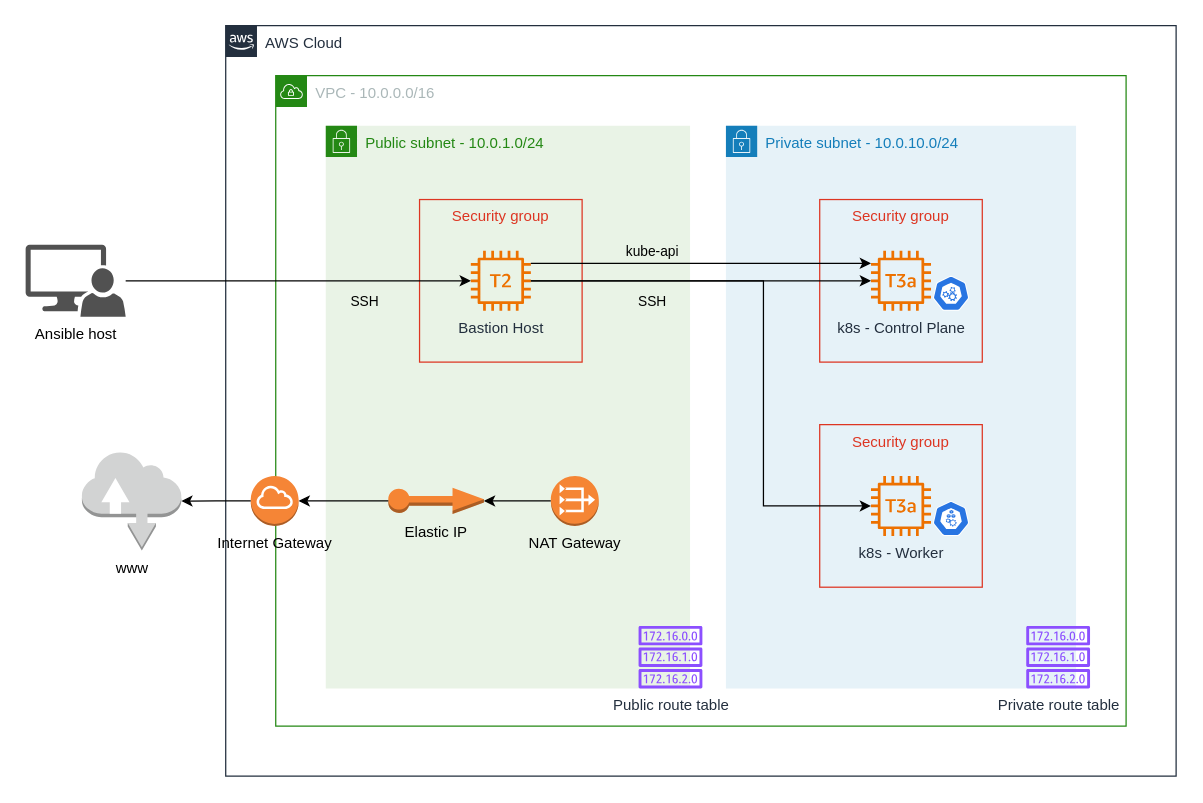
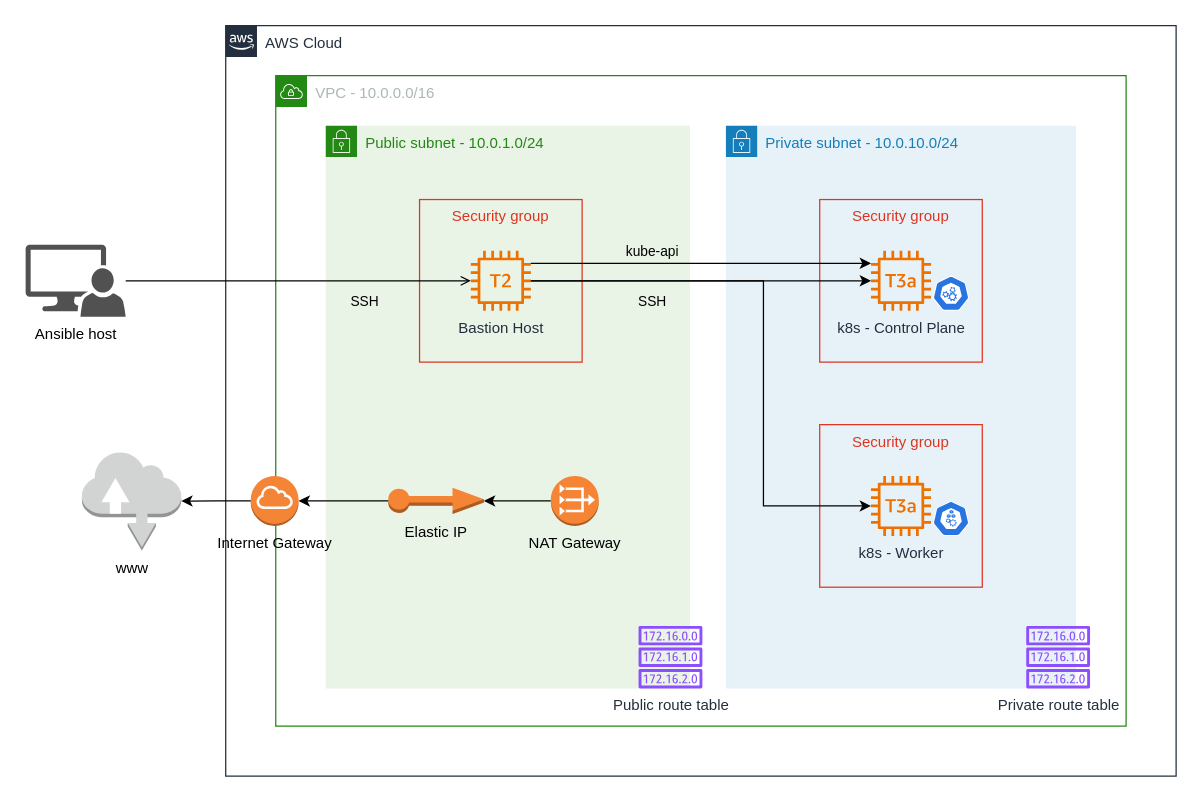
  <mxCell id="0" />
  <mxCell id="1" parent="0" />
  <mxCell id="2" value="AWS Cloud" style="points=[[0,0],[0.25,0],[0.5,0],[0.75,0],[1,0],[1,0.25],[1,0.5],[1,0.75],[1,1],[0.75,1],[0.5,1],[0.25,1],[0,1],[0,0.75],[0,0.5],[0,0.25]];outlineConnect=0;gradientColor=none;html=1;whiteSpace=wrap;fontSize=12;fontStyle=0;container=1;pointerEvents=0;collapsible=0;recursiveResize=0;shape=mxgraph.aws4.group;grIcon=mxgraph.aws4.group_aws_cloud_alt;strokeColor=#232F3E;fillColor=none;verticalAlign=top;align=left;spacingLeft=30;fontColor=#232F3E;dashed=0;" vertex="1" parent="1"><mxGeometry x="180" y="20" width="760" height="600" as="geometry" /></mxCell>
  <mxCell id="3" value="VPC - 10.0.0.0/16" style="points=[[0,0],[0.25,0],[0.5,0],[0.75,0],[1,0],[1,0.25],[1,0.5],[1,0.75],[1,1],[0.75,1],[0.5,1],[0.25,1],[0,1],[0,0.75],[0,0.5],[0,0.25]];outlineConnect=0;gradientColor=none;html=1;whiteSpace=wrap;fontSize=12;fontStyle=0;container=1;pointerEvents=0;collapsible=0;recursiveResize=0;shape=mxgraph.aws4.group;grIcon=mxgraph.aws4.group_vpc;strokeColor=#248814;fillColor=none;verticalAlign=top;align=left;spacingLeft=30;fontColor=#AAB7B8;dashed=0;" vertex="1" parent="2"><mxGeometry x="40" y="40" width="680" height="520" as="geometry" /></mxCell>
  <mxCell id="4" value="Public subnet - 10.0.1.0/24" style="points=[[0,0],[0.25,0],[0.5,0],[0.75,0],[1,0],[1,0.25],[1,0.5],[1,0.75],[1,1],[0.75,1],[0.5,1],[0.25,1],[0,1],[0,0.75],[0,0.5],[0,0.25]];outlineConnect=0;gradientColor=none;html=1;whiteSpace=wrap;fontSize=12;fontStyle=0;container=1;pointerEvents=0;collapsible=0;recursiveResize=0;shape=mxgraph.aws4.group;grIcon=mxgraph.aws4.group_security_group;grStroke=0;strokeColor=#248814;fillColor=#E9F3E6;verticalAlign=top;align=left;spacingLeft=30;fontColor=#248814;dashed=0;" vertex="1" parent="3"><mxGeometry x="40" y="40" width="291.32" height="450" as="geometry" /></mxCell>
  <mxCell id="5" value="Bastion Host" style="sketch=0;outlineConnect=0;fontColor=#232F3E;gradientColor=none;fillColor=#ED7100;strokeColor=none;dashed=0;verticalLabelPosition=bottom;verticalAlign=top;align=center;html=1;fontSize=12;fontStyle=0;aspect=fixed;pointerEvents=1;shape=mxgraph.aws4.t2_instance;" vertex="1" parent="4"><mxGeometry x="116" y="100" width="48" height="48" as="geometry" /></mxCell>
  <mxCell id="6" style="edgeStyle=orthogonalEdgeStyle;rounded=0;orthogonalLoop=1;jettySize=auto;html=1;" edge="1" parent="4" source="7" target="8"><mxGeometry relative="1" as="geometry" /></mxCell>
  <mxCell id="7" value="NAT Gateway" style="outlineConnect=0;dashed=0;verticalLabelPosition=bottom;verticalAlign=top;align=center;html=1;shape=mxgraph.aws3.vpc_nat_gateway;fillColor=#F58534;gradientColor=none;" vertex="1" parent="4"><mxGeometry x="180" y="280" width="38.33" height="40" as="geometry" /></mxCell>
  <mxCell id="8" value="Elastic IP" style="outlineConnect=0;dashed=0;verticalLabelPosition=bottom;verticalAlign=top;align=center;html=1;shape=mxgraph.aws3.elastic_ip;fillColor=#F58534;gradientColor=none;" vertex="1" parent="4"><mxGeometry x="50" y="289.5" width="76.5" height="21" as="geometry" /></mxCell>
  <mxCell id="9" value="Public route table" style="sketch=0;outlineConnect=0;fontColor=#232F3E;gradientColor=none;fillColor=#8C4FFF;strokeColor=none;dashed=0;verticalLabelPosition=bottom;verticalAlign=top;align=center;html=1;fontSize=12;fontStyle=0;aspect=fixed;pointerEvents=1;shape=mxgraph.aws4.route_table;" vertex="1" parent="4"><mxGeometry x="250" y="400" width="51.32" height="50" as="geometry" /></mxCell>
  <mxCell id="10" value="Security group" style="fillColor=none;strokeColor=#DD3522;verticalAlign=top;fontStyle=0;fontColor=#DD3522;whiteSpace=wrap;html=1;" vertex="1" parent="4"><mxGeometry x="75" y="59" width="130" height="130" as="geometry" /></mxCell>
  <mxCell id="11" value="Private subnet - 10.0.10.0/24" style="points=[[0,0],[0.25,0],[0.5,0],[0.75,0],[1,0],[1,0.25],[1,0.5],[1,0.75],[1,1],[0.75,1],[0.5,1],[0.25,1],[0,1],[0,0.75],[0,0.5],[0,0.25]];outlineConnect=0;gradientColor=none;html=1;whiteSpace=wrap;fontSize=12;fontStyle=0;container=1;pointerEvents=0;collapsible=0;recursiveResize=0;shape=mxgraph.aws4.group;grIcon=mxgraph.aws4.group_security_group;grStroke=0;strokeColor=#147EBA;fillColor=#E6F2F8;verticalAlign=top;align=left;spacingLeft=30;fontColor=#147EBA;dashed=0;" vertex="1" parent="3"><mxGeometry x="360" y="40" width="280" height="450" as="geometry" /></mxCell>
  <mxCell id="12" value="k8s - Control Plane" style="sketch=0;outlineConnect=0;fontColor=#232F3E;gradientColor=none;fillColor=#ED7100;strokeColor=none;dashed=0;verticalLabelPosition=bottom;verticalAlign=top;align=center;html=1;fontSize=12;fontStyle=0;aspect=fixed;pointerEvents=1;shape=mxgraph.aws4.t3a_instance;" vertex="1" parent="11"><mxGeometry x="116" y="100" width="48" height="48" as="geometry" /></mxCell>
  <mxCell id="13" value="k8s - Worker" style="sketch=0;outlineConnect=0;fontColor=#232F3E;gradientColor=none;fillColor=#ED7100;strokeColor=none;dashed=0;verticalLabelPosition=bottom;verticalAlign=top;align=center;html=1;fontSize=12;fontStyle=0;aspect=fixed;pointerEvents=1;shape=mxgraph.aws4.t3a_instance;" vertex="1" parent="11"><mxGeometry x="116" y="280" width="48" height="48" as="geometry" /></mxCell>
  <mxCell id="14" value="Private route table" style="sketch=0;outlineConnect=0;fontColor=#232F3E;gradientColor=none;fillColor=#8C4FFF;strokeColor=none;dashed=0;verticalLabelPosition=bottom;verticalAlign=top;align=center;html=1;fontSize=12;fontStyle=0;aspect=fixed;pointerEvents=1;shape=mxgraph.aws4.route_table;" vertex="1" parent="11"><mxGeometry x="240" y="400" width="51.32" height="50" as="geometry" /></mxCell>
  <mxCell id="15" value="" style="sketch=0;html=1;dashed=0;whitespace=wrap;fillColor=#2875E2;strokeColor=#ffffff;points=[[0.005,0.63,0],[0.1,0.2,0],[0.9,0.2,0],[0.5,0,0],[0.995,0.63,0],[0.72,0.99,0],[0.5,1,0],[0.28,0.99,0]];verticalLabelPosition=bottom;align=center;verticalAlign=top;shape=mxgraph.kubernetes.icon;prIcon=master" vertex="1" parent="11"><mxGeometry x="160" y="120" width="40" height="28" as="geometry" /></mxCell>
  <mxCell id="16" value="" style="sketch=0;html=1;dashed=0;whitespace=wrap;fillColor=#2875E2;strokeColor=#ffffff;points=[[0.005,0.63,0],[0.1,0.2,0],[0.9,0.2,0],[0.5,0,0],[0.995,0.63,0],[0.72,0.99,0],[0.5,1,0],[0.28,0.99,0]];verticalLabelPosition=bottom;align=center;verticalAlign=top;shape=mxgraph.kubernetes.icon;prIcon=node" vertex="1" parent="11"><mxGeometry x="165.42" y="300" width="29.17" height="28" as="geometry" /></mxCell>
  <mxCell id="17" value="Security group" style="fillColor=none;strokeColor=#DD3522;verticalAlign=top;fontStyle=0;fontColor=#DD3522;whiteSpace=wrap;html=1;" vertex="1" parent="11"><mxGeometry x="75" y="59" width="130" height="130" as="geometry" /></mxCell>
  <mxCell id="18" value="Security group" style="fillColor=none;strokeColor=#DD3522;verticalAlign=top;fontStyle=0;fontColor=#DD3522;whiteSpace=wrap;html=1;" vertex="1" parent="11"><mxGeometry x="75" y="239" width="130" height="130" as="geometry" /></mxCell>
  <mxCell id="19" style="edgeStyle=orthogonalEdgeStyle;rounded=0;orthogonalLoop=1;jettySize=auto;html=1;" edge="1" parent="3" source="5" target="12"><mxGeometry relative="1" as="geometry" /></mxCell>
  <mxCell id="20" style="edgeStyle=orthogonalEdgeStyle;rounded=0;orthogonalLoop=1;jettySize=auto;html=1;" edge="1" parent="3" source="5" target="13"><mxGeometry relative="1" as="geometry"><Array as="points"><mxPoint x="390" y="164" /><mxPoint x="390" y="344" /></Array></mxGeometry></mxCell>
  <mxCell id="21" value="SSH" style="edgeLabel;html=1;align=center;verticalAlign=middle;resizable=0;points=[];labelBackgroundColor=none;" vertex="1" connectable="0" parent="20"><mxGeometry x="-0.77" y="4" relative="1" as="geometry"><mxPoint x="44" y="20" as="offset" /></mxGeometry></mxCell>
  <mxCell id="22" style="edgeStyle=orthogonalEdgeStyle;rounded=0;orthogonalLoop=1;jettySize=auto;html=1;" edge="1" parent="3" source="5" target="12"><mxGeometry relative="1" as="geometry"><Array as="points"><mxPoint x="340" y="150" /><mxPoint x="340" y="150" /></Array></mxGeometry></mxCell>
  <mxCell id="23" value="kube-api" style="edgeLabel;html=1;align=center;verticalAlign=middle;resizable=0;points=[];labelBackgroundColor=none;" vertex="1" connectable="0" parent="22"><mxGeometry x="0.36" y="1" relative="1" as="geometry"><mxPoint x="-89" y="-9" as="offset" /></mxGeometry></mxCell>
  <mxCell id="24" value="Internet Gateway" style="outlineConnect=0;dashed=0;verticalLabelPosition=bottom;verticalAlign=top;align=center;html=1;shape=mxgraph.aws3.internet_gateway;fillColor=#F58536;gradientColor=none;" vertex="1" parent="2"><mxGeometry x="20" y="360" width="38.33" height="40" as="geometry" /></mxCell>
  <mxCell id="25" style="edgeStyle=orthogonalEdgeStyle;rounded=0;orthogonalLoop=1;jettySize=auto;html=1;" edge="1" parent="2" source="8" target="24"><mxGeometry relative="1" as="geometry" /></mxCell>
- <mxCell id="26" style="edgeStyle=orthogonalEdgeStyle;rounded=0;orthogonalLoop=1;jettySize=auto;html=1;" edge="1" parent="1" source="28" target="5"><mxGeometry relative="1" as="geometry" /></mxCell>
+ <mxCell id="26" style="edgeStyle=orthogonalEdgeStyle;rounded=0;orthogonalLoop=1;jettySize=auto;html=1;endArrow=open;" edge="1" parent="1" source="28" target="5"><mxGeometry relative="1" as="geometry" /></mxCell>
  <mxCell id="27" value="SSH" style="edgeLabel;html=1;align=center;verticalAlign=middle;resizable=0;points=[];labelBackgroundColor=none;" vertex="1" connectable="0" parent="26"><mxGeometry x="0.036" y="-4" relative="1" as="geometry"><mxPoint x="47" y="12" as="offset" /></mxGeometry></mxCell>
  <mxCell id="28" value="Ansible host" style="sketch=0;pointerEvents=1;shadow=0;dashed=0;html=1;strokeColor=none;labelPosition=center;verticalLabelPosition=bottom;verticalAlign=top;align=center;fillColor=#515151;shape=mxgraph.mscae.system_center.admin_console" vertex="1" parent="1"><mxGeometry x="20" y="195.2" width="80" height="57.6" as="geometry" /></mxCell>
  <mxCell id="29" value="www" style="outlineConnect=0;dashed=0;verticalLabelPosition=bottom;verticalAlign=top;align=center;html=1;shape=mxgraph.aws3.internet;fillColor=#D2D3D3;gradientColor=none;" vertex="1" parent="1"><mxGeometry x="65" y="360.25" width="79.5" height="79.5" as="geometry" /></mxCell>
  <mxCell id="30" style="edgeStyle=orthogonalEdgeStyle;rounded=0;orthogonalLoop=1;jettySize=auto;html=1;" edge="1" parent="1" source="24" target="29"><mxGeometry relative="1" as="geometry" /></mxCell>
